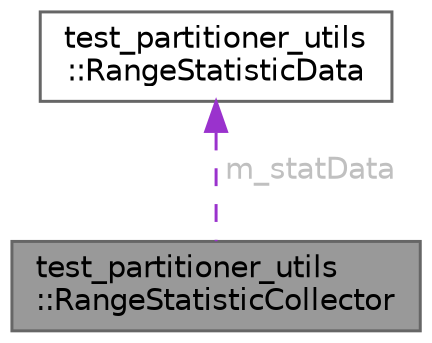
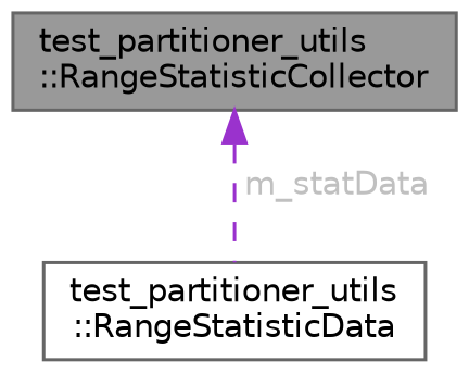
  digraph {
    node [color=gray40 fontname=Helvetica fontsize=10 shape=box style=filled]
    n1 [fillcolor=grey60 fontcolor=black height=0.2 label="test_partitioner_utils\l::RangeStatisticCollector" width=0.4]
    n2 [fillcolor=white height=0.2 label="test_partitioner_utils\l::RangeStatisticData" width=0.4]
-   n2 -> n1 [color=darkorchid3 dir=back fontcolor=grey fontname=Helvetica fontsize=10 label=" m_statData" labelfontname=Helvetica labelfontsize=10 style=dashed]
+   n1 -> n2 [color=darkorchid3 dir=back fontcolor=grey fontname=Helvetica fontsize=10 label=" m_statData" labelfontname=Helvetica labelfontsize=10 style=dashed]
  }
